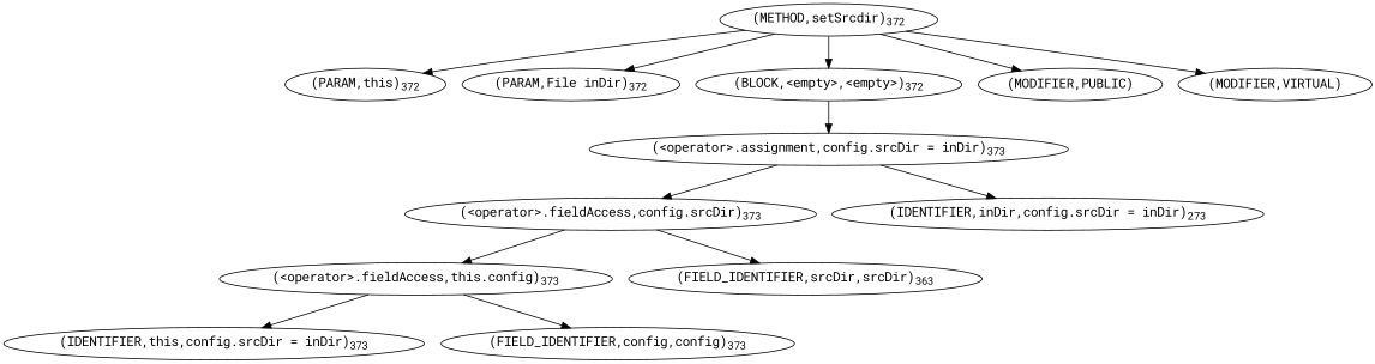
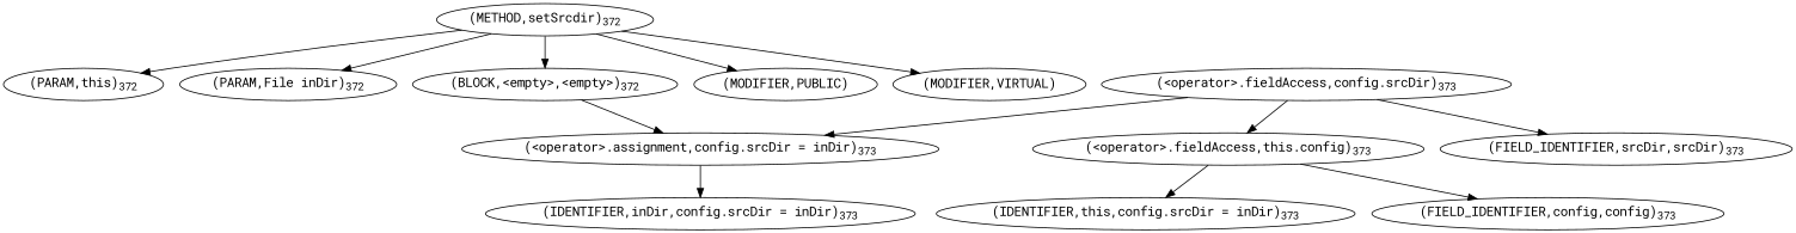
  digraph {
    fontname="Roboto Mono"
    node [fontname="Roboto Mono"]
    edge [fontname="Roboto Mono"]
    n1 [label=<(METHOD,setSrcdir)<SUB>372</SUB>>]
    n2 [label=<(PARAM,this)<SUB>372</SUB>>]
    n3 [label=<(PARAM,File inDir)<SUB>372</SUB>>]
    n4 [label=<(BLOCK,&lt;empty&gt;,&lt;empty&gt;)<SUB>372</SUB>>]
    n5 [label=<(MODIFIER,PUBLIC)>]
    n6 [label=<(MODIFIER,VIRTUAL)>]
    n7 [label=<(&lt;operator&gt;.assignment,config.srcDir = inDir)<SUB>373</SUB>>]
    n8 [label=<(&lt;operator&gt;.fieldAccess,config.srcDir)<SUB>373</SUB>>]
-   n9 [label=<(IDENTIFIER,inDir,config.srcDir = inDir)<SUB>273</SUB>>]
+   n9 [label=<(IDENTIFIER,inDir,config.srcDir = inDir)<SUB>373</SUB>>]
    n10 [label=<(&lt;operator&gt;.fieldAccess,this.config)<SUB>373</SUB>>]
-   n11 [label=<(FIELD_IDENTIFIER,srcDir,srcDir)<SUB>363</SUB>>]
+   n11 [label=<(FIELD_IDENTIFIER,srcDir,srcDir)<SUB>373</SUB>>]
    n12 [label=<(IDENTIFIER,this,config.srcDir = inDir)<SUB>373</SUB>>]
    n13 [label=<(FIELD_IDENTIFIER,config,config)<SUB>373</SUB>>]
    n1 -> n2
    n1 -> n3
    n1 -> n4
    n1 -> n5
    n1 -> n6
    n4 -> n7
-   n7 -> n8
+   n8 -> n7
    n7 -> n9
    n8 -> n10
    n8 -> n11
    n10 -> n12
    n10 -> n13
  }
